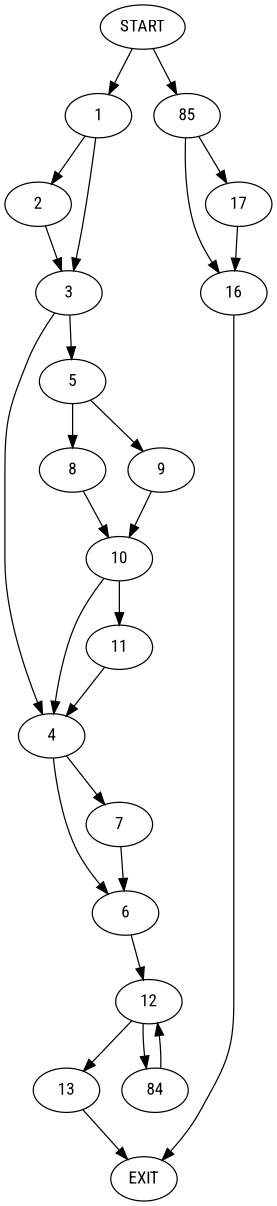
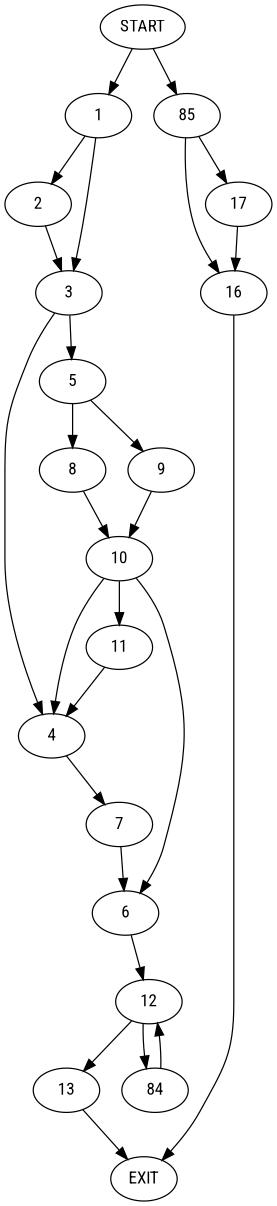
  digraph {
    fontname="Roboto Condensed"
    node [fontname="Roboto Condensed"]
    edge [fontname="Roboto Condensed"]
    n1 [label=START]
    1
    n3 [label=85]
    2
    3
    16
    17
    n8 [label=EXIT]
    4
    5
    6
    7
    8
    9
    12
    10
    13
    n18 [label=84]
    11
    n1 -> 1
    n1 -> n3
    1 -> 2
    1 -> 3
    n3 -> 16
    n3 -> 17
    2 -> 3
    3 -> 4
    3 -> 5
    16 -> n8
    17 -> 16
-   4 -> 6
+   10 -> 6
    4 -> 7
    5 -> 8
    5 -> 9
    6 -> 12
    7 -> 6
    8 -> 10
    9 -> 10
    12 -> 13
    12 -> n18
    10 -> 4
    10 -> 11
    13 -> n8
    n18 -> 12
    11 -> 4
  }
